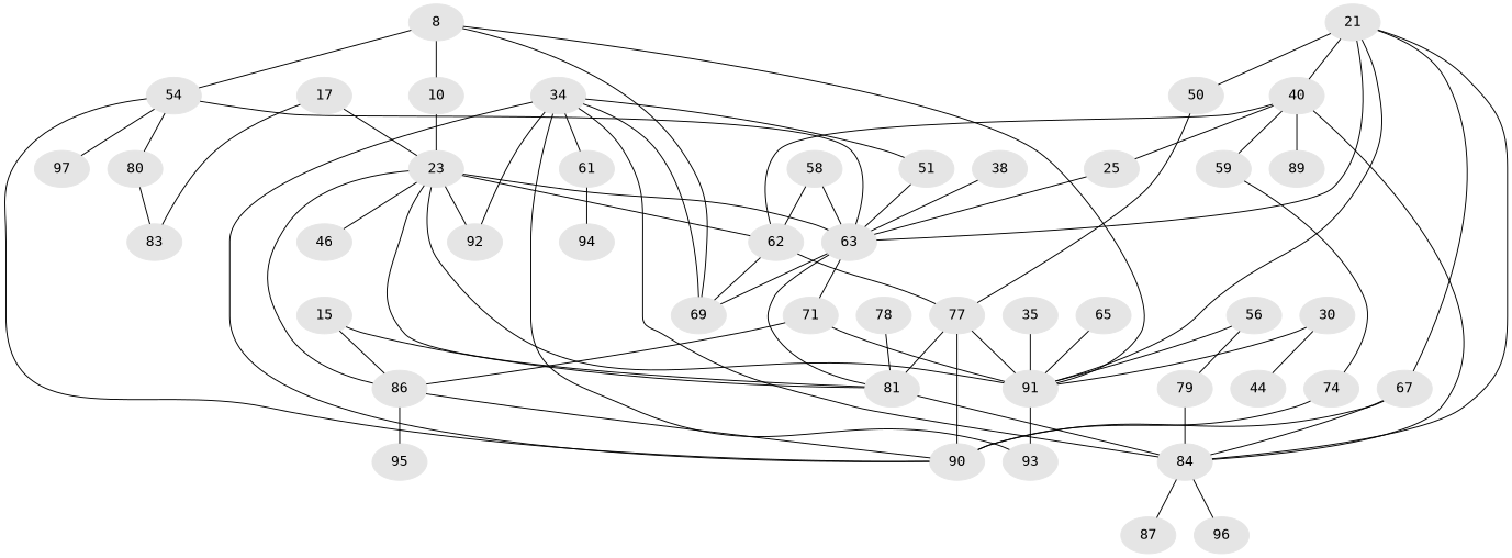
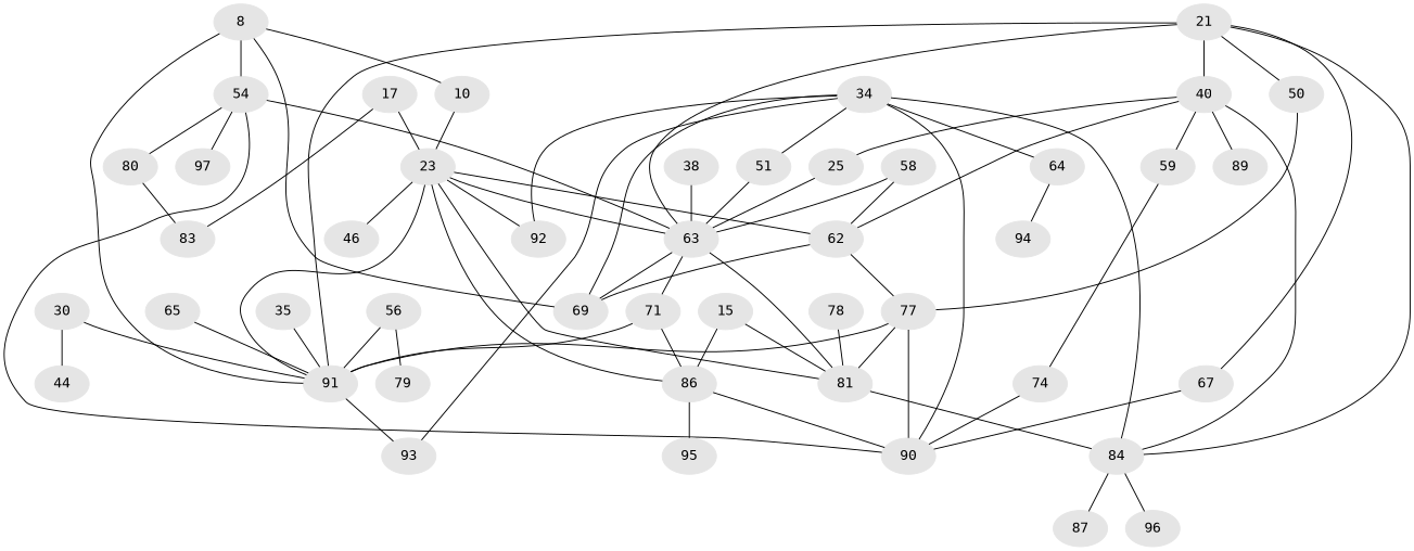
  graph {
    fontname="DejaVu Sans Mono"
    node [color=gray90 fontname="DejaVu Sans Mono" style=filled]
    edge [fontname="DejaVu Sans Mono"]
    8
    10
    54 [super="+13"]
    69 [super="+6+5+60+68"]
    91 [super="+72"]
    23 [super="+18"]
    63 [super="+33+45"]
    90 [super="+66+85+76"]
    80
    97
    93
    81 [super="+2+9"]
    86 [super="+64"]
    46
    62 [super="+24+4"]
    92
    84 [super="+49+52+82"]
    15
    95
    17
    83
    40 [super="+14"]
    n23 [label=25]
    59
    89
    21
    50 [super="+37"]
    67 [super="+36"]
    77 [super="+22+39+16"]
    71
    87
    96
    30
    44
    34 [super="+26"]
    51
-   61 [super="+53"]
+   61 [super="+53" label=64]
    94
    35
    38
    74
    56
    79
    58
    65
    78
    8 -- 10
    8 -- 54 [weight=2]
    8 -- 69
    8 -- 91
    10 -- 23
    54 -- 63
    54 -- 90
    54 -- 80
    54 -- 97
    91 -- 93
    23 -- 91
    23 -- 63 [weight=2]
    23 -- 81
    23 -- 86
    23 -- 46
    23 -- 62 [weight=3]
    23 -- 92
    63 -- 69 [weight=3]
    63 -- 81
    63 -- 71
    80 -- 83
    81 -- 84 [weight=2]
    86 -- 90
    86 -- 95
    62 -- 69
    62 -- 77 [weight=2]
    84 -- 87
    84 -- 96
    15 -- 81
    15 -- 86
    17 -- 23
    17 -- 83
    40 -- 62
    40 -- 84
    40 -- n23
    40 -- 59
    40 -- 89
    n23 -- 63
    59 -- 74
    21 -- 91
    21 -- 63
    21 -- 84
    21 -- 40 [weight=2]
    21 -- 50
    21 -- 67
    50 -- 77
    67 -- 90
-   67 -- 84
    77 -- 91 [weight=2]
    77 -- 90 [weight=3]
    77 -- 81 [weight=2]
    71 -- 91
    71 -- 86
    30 -- 91
    30 -- 44
    34 -- 69
    34 -- 90 [weight=2]
    34 -- 93
    34 -- 92
    34 -- 84
    34 -- 51
    34 -- 61
    51 -- 63 [weight=2]
    61 -- 94
    35 -- 91
    38 -- 63
    74 -- 90
    56 -- 91
    56 -- 79
-   79 -- 84
    58 -- 63
    58 -- 62
    65 -- 91
    78 -- 81
  }
